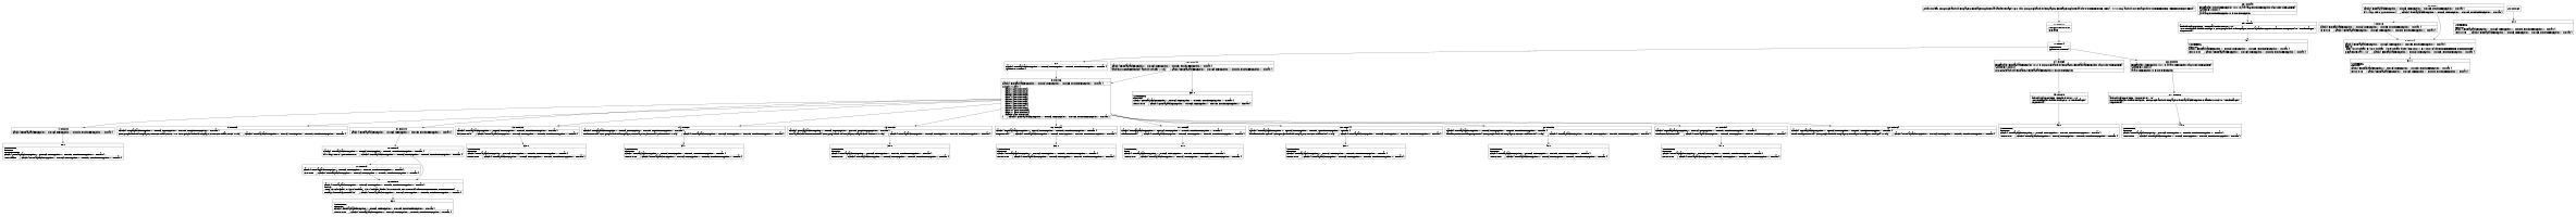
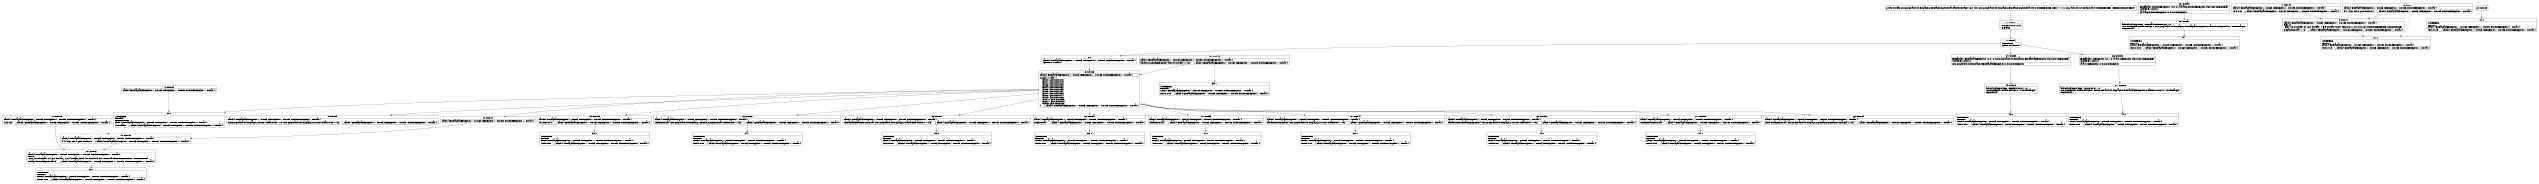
  digraph {
    node [shape=record]
    n1 [label="{0\:\ 0x0000|MTH_ENTER_BLOCK\l|r3 = false\l}"]
    n2 [label="{1\:\ 0x0004|SYNTHETIC\lSplitter:B:1:0x0004\l}"]
    n3 [label="{2\:\ ?|Catch:\{ ExoPlaybackException \-\> 0x006f, IOException \-\> 0x0085, RuntimeException \-\> 0x00a0 \}\lSplitter:B:1:0x0004\l}"]
    n4 [label="{24\:\ 0x006f|ExcHandler: ExoPlaybackException (r0v2 'e' com.google.android.exoplayer2.ExoPlaybackException A[CUSTOM_DECLARE])\lSplitter:B:1:0x0004\l|com.google.android.exoplayer2.ExoPlaybackException r0 = move\-exception\l}"]
    n5 [label="{26\:\ 0x0085|ExcHandler: IOException (r0v1 'e' java.io.IOException A[CUSTOM_DECLARE])\lSplitter:B:1:0x0004\l|java.io.IOException r0 = move\-exception\l}"]
    n6 [label="{3\:\ 0x0006|Catch:\{ ExoPlaybackException \-\> 0x006f, IOException \-\> 0x0085, RuntimeException \-\> 0x00a0 \}\l|switch(r7.what) \{\l    case 0: goto L_0x000b;\l    case 1: goto L_0x0019;\l    case 2: goto L_0x0023;\l    case 3: goto L_0x0028;\l    case 4: goto L_0x0031;\l    case 5: goto L_0x003a;\l    case 6: goto L_0x003f;\l    case 7: goto L_0x006d;\l    case 8: goto L_0x0044;\l    case 9: goto L_0x0056;\l    case 10: goto L_0x005f;\l    case 11: goto L_0x0064;\l    default: goto L_0x0009;\l\}     \/\/ Catch:\{ ExoPlaybackException \-\> 0x006f, IOException \-\> 0x0085, RuntimeException \-\> 0x00a0 \}\l}"]
    n7 [label="{25\:\ 0x0070|android.util.Log.e(TAG, \"Renderer error.\", r0)\lr6.eventHandler.obtainMessage(8, r0).sendToTarget()\lstopInternal()\l}"]
    n8 [label="{27\:\ 0x0086|android.util.Log.e(TAG, \"Source error.\", r0)\lr6.eventHandler.obtainMessage(8, com.google.android.exoplayer2.ExoPlaybackException.createForSource(r0)).sendToTarget()\lstopInternal()\l}"]
    n9 [label="{28\:\ 0x00a0|ExcHandler: RuntimeException (r0v0 'e' java.lang.RuntimeException A[CUSTOM_DECLARE])\lSplitter:B:1:0x0004\l|java.lang.RuntimeException r0 = move\-exception\l}"]
    n10 [label="{29\:\ 0x00a1|android.util.Log.e(TAG, \"Internal runtime error.\", r0)\lr6.eventHandler.obtainMessage(8, com.google.android.exoplayer2.ExoPlaybackException.createForUnexpected(r0)).sendToTarget()\lstopInternal()\l}"]
    n11 [label="{4\:\ 0x0009|Catch:\{ ExoPlaybackException \-\> 0x006f, IOException \-\> 0x0085, RuntimeException \-\> 0x00a0 \}\l}"]
    n12 [label="{5\:\ 0x000b|Catch:\{ ExoPlaybackException \-\> 0x006f, IOException \-\> 0x0085, RuntimeException \-\> 0x00a0 \}\l|com.google.android.exoplayer2.source.MediaSource r1 = (com.google.android.exoplayer2.source.MediaSource) r7.obj     \/\/ Catch:\{ ExoPlaybackException \-\> 0x006f, IOException \-\> 0x0085, RuntimeException \-\> 0x00a0 \}\l}"]
    n13 [label="{9\:\ 0x0019|Catch:\{ ExoPlaybackException \-\> 0x006f, IOException \-\> 0x0085, RuntimeException \-\> 0x00a0 \}\l}"]
    n14 [label="{13\:\ 0x0023|Catch:\{ ExoPlaybackException \-\> 0x006f, IOException \-\> 0x0085, RuntimeException \-\> 0x00a0 \}\l|doSomeWork()     \/\/ Catch:\{ ExoPlaybackException \-\> 0x006f, IOException \-\> 0x0085, RuntimeException \-\> 0x00a0 \}\l}"]
    n15 [label="{14\:\ 0x0028|Catch:\{ ExoPlaybackException \-\> 0x006f, IOException \-\> 0x0085, RuntimeException \-\> 0x00a0 \}\l|seekToInternal((com.google.android.exoplayer2.ExoPlayerImplInternal.SeekPosition) r7.obj)     \/\/ Catch:\{ ExoPlaybackException \-\> 0x006f, IOException \-\> 0x0085, RuntimeException \-\> 0x00a0 \}\l}"]
    n16 [label="{15\:\ 0x0031|Catch:\{ ExoPlaybackException \-\> 0x006f, IOException \-\> 0x0085, RuntimeException \-\> 0x00a0 \}\l|setPlaybackParametersInternal((com.google.android.exoplayer2.PlaybackParameters) r7.obj)     \/\/ Catch:\{ ExoPlaybackException \-\> 0x006f, IOException \-\> 0x0085, RuntimeException \-\> 0x00a0 \}\l}"]
    n17 [label="{16\:\ 0x003a|Catch:\{ ExoPlaybackException \-\> 0x006f, IOException \-\> 0x0085, RuntimeException \-\> 0x00a0 \}\l|stopInternal()     \/\/ Catch:\{ ExoPlaybackException \-\> 0x006f, IOException \-\> 0x0085, RuntimeException \-\> 0x00a0 \}\l}"]
    n18 [label="{17\:\ 0x003f|Catch:\{ ExoPlaybackException \-\> 0x006f, IOException \-\> 0x0085, RuntimeException \-\> 0x00a0 \}\l|releaseInternal()     \/\/ Catch:\{ ExoPlaybackException \-\> 0x006f, IOException \-\> 0x0085, RuntimeException \-\> 0x00a0 \}\l}"]
    n19 [label="{18\:\ 0x0044|Catch:\{ ExoPlaybackException \-\> 0x006f, IOException \-\> 0x0085, RuntimeException \-\> 0x00a0 \}\l|handlePeriodPrepared((com.google.android.exoplayer2.source.MediaPeriod) r7.obj)     \/\/ Catch:\{ ExoPlaybackException \-\> 0x006f, IOException \-\> 0x0085, RuntimeException \-\> 0x00a0 \}\l}"]
    n20 [label="{20\:\ 0x0056|Catch:\{ ExoPlaybackException \-\> 0x006f, IOException \-\> 0x0085, RuntimeException \-\> 0x00a0 \}\l|handleContinueLoadingRequested((com.google.android.exoplayer2.source.MediaPeriod) r7.obj)     \/\/ Catch:\{ ExoPlaybackException \-\> 0x006f, IOException \-\> 0x0085, RuntimeException \-\> 0x00a0 \}\l}"]
    n21 [label="{21\:\ 0x005f|Catch:\{ ExoPlaybackException \-\> 0x006f, IOException \-\> 0x0085, RuntimeException \-\> 0x00a0 \}\l|reselectTracksInternal()     \/\/ Catch:\{ ExoPlaybackException \-\> 0x006f, IOException \-\> 0x0085, RuntimeException \-\> 0x00a0 \}\l}"]
    n22 [label="{22\:\ 0x0064|Catch:\{ ExoPlaybackException \-\> 0x006f, IOException \-\> 0x0085, RuntimeException \-\> 0x00a0 \}\l|sendMessagesInternal((com.google.android.exoplayer2.ExoPlayer.ExoPlayerMessage[]) r7.obj)     \/\/ Catch:\{ ExoPlaybackException \-\> 0x006f, IOException \-\> 0x0085, RuntimeException \-\> 0x00a0 \}\l}"]
    n23 [label="{30\:\ ?|SYNTHETIC\lRETURN\lORIG_RETURN\lCatch:\{ ExoPlaybackException \-\> 0x006f, IOException \-\> 0x0085, RuntimeException \-\> 0x00a0 \}\l|return false     \/\/ Catch:\{ ExoPlaybackException \-\> 0x006f, IOException \-\> 0x0085, RuntimeException \-\> 0x00a0 \}\l}"]
    n24 [label="{10\:\ 0x001b|Catch:\{ ExoPlaybackException \-\> 0x006f, IOException \-\> 0x0085, RuntimeException \-\> 0x00a0 \}\l|if (r7.arg1 == 0) goto L_0x001e     \/\/ Catch:\{ ExoPlaybackException \-\> 0x006f, IOException \-\> 0x0085, RuntimeException \-\> 0x00a0 \}\l}"]
    n25 [label="{33\:\ ?|SYNTHETIC\lRETURN\lCatch:\{ ExoPlaybackException \-\> 0x006f, IOException \-\> 0x0085, RuntimeException \-\> 0x00a0 \}\l|return true     \/\/ Catch:\{ ExoPlaybackException \-\> 0x006f, IOException \-\> 0x0085, RuntimeException \-\> 0x00a0 \}\l}"]
    n26 [label="{34\:\ ?|SYNTHETIC\lRETURN\lCatch:\{ ExoPlaybackException \-\> 0x006f, IOException \-\> 0x0085, RuntimeException \-\> 0x00a0 \}\l|return true     \/\/ Catch:\{ ExoPlaybackException \-\> 0x006f, IOException \-\> 0x0085, RuntimeException \-\> 0x00a0 \}\l}"]
    n27 [label="{35\:\ ?|SYNTHETIC\lRETURN\lCatch:\{ ExoPlaybackException \-\> 0x006f, IOException \-\> 0x0085, RuntimeException \-\> 0x00a0 \}\l|return true     \/\/ Catch:\{ ExoPlaybackException \-\> 0x006f, IOException \-\> 0x0085, RuntimeException \-\> 0x00a0 \}\l}"]
    n28 [label="{36\:\ ?|SYNTHETIC\lRETURN\lCatch:\{ ExoPlaybackException \-\> 0x006f, IOException \-\> 0x0085, RuntimeException \-\> 0x00a0 \}\l|return true     \/\/ Catch:\{ ExoPlaybackException \-\> 0x006f, IOException \-\> 0x0085, RuntimeException \-\> 0x00a0 \}\l}"]
    n29 [label="{37\:\ ?|SYNTHETIC\lTYPE\lCatch:\{ ExoPlaybackException \-\> 0x006f, IOException \-\> 0x0085, RuntimeException \-\> 0x00a0 \}\l|return true     \/\/ Catch:\{ ExoPlaybackException \-\> 0x006f, IOException \-\> 0x0085, RuntimeException \-\> 0x00a0 \}\l}"]
    n30 [label="{38\:\ ?|SYNTHETIC\lRETURN\lCatch:\{ ExoPlaybackException \-\> 0x006f, IOException \-\> 0x0085, RuntimeException \-\> 0x00a0 \}\l|return true     \/\/ Catch:\{ ExoPlaybackException \-\> 0x006f, IOException \-\> 0x0085, RuntimeException \-\> 0x00a0 \}\l}"]
    n31 [label="{19\:\ 0x004d|Catch:\{ ExoPlaybackException \-\> 0x006f, IOException \-\> 0x0085, RuntimeException \-\> 0x00a0 \}\l|handleSourceInfoRefreshed((android.util.Pair) r7.obj)     \/\/ Catch:\{ ExoPlaybackException \-\> 0x006f, IOException \-\> 0x0085, RuntimeException \-\> 0x00a0 \}\l}"]
    n32 [label="{39\:\ ?|SYNTHETIC\lRETURN\lCatch:\{ ExoPlaybackException \-\> 0x006f, IOException \-\> 0x0085, RuntimeException \-\> 0x00a0 \}\l|return true     \/\/ Catch:\{ ExoPlaybackException \-\> 0x006f, IOException \-\> 0x0085, RuntimeException \-\> 0x00a0 \}\l}"]
    n33 [label="{40\:\ ?|SYNTHETIC\lRETURN\lCatch:\{ ExoPlaybackException \-\> 0x006f, IOException \-\> 0x0085, RuntimeException \-\> 0x00a0 \}\l|return true     \/\/ Catch:\{ ExoPlaybackException \-\> 0x006f, IOException \-\> 0x0085, RuntimeException \-\> 0x00a0 \}\l}"]
    n34 [label="{41\:\ ?|SYNTHETIC\lRETURN\lCatch:\{ ExoPlaybackException \-\> 0x006f, IOException \-\> 0x0085, RuntimeException \-\> 0x00a0 \}\l|return true     \/\/ Catch:\{ ExoPlaybackException \-\> 0x006f, IOException \-\> 0x0085, RuntimeException \-\> 0x00a0 \}\l}"]
    n35 [label="{6\:\ 0x0011|Catch:\{ ExoPlaybackException \-\> 0x006f, IOException \-\> 0x0085, RuntimeException \-\> 0x00a0 \}\l|if (r7.arg1 == 0) goto L_0x0014     \/\/ Catch:\{ ExoPlaybackException \-\> 0x006f, IOException \-\> 0x0085, RuntimeException \-\> 0x00a0 \}\l}"]
    n36 [label="{7\:\ 0x0013|Catch:\{ ExoPlaybackException \-\> 0x006f, IOException \-\> 0x0085, RuntimeException \-\> 0x00a0 \}\l|r3 = true     \/\/ Catch:\{ ExoPlaybackException \-\> 0x006f, IOException \-\> 0x0085, RuntimeException \-\> 0x00a0 \}\l}"]
    n37 [label="{8\:\ 0x0014|Catch:\{ ExoPlaybackException \-\> 0x006f, IOException \-\> 0x0085, RuntimeException \-\> 0x00a0 \}\lPHI: r3 \l  PHI: (r3v8 boolean) = (r3v0 boolean), (r3v9 boolean) binds: [B:6:0x0011, B:7:0x0013] A[DONT_GENERATE, DONT_INLINE]\l|prepareInternal(r1, r3)     \/\/ Catch:\{ ExoPlaybackException \-\> 0x006f, IOException \-\> 0x0085, RuntimeException \-\> 0x00a0 \}\l}"]
    n38 [label="{31\:\ ?|SYNTHETIC\lRETURN\lCatch:\{ ExoPlaybackException \-\> 0x006f, IOException \-\> 0x0085, RuntimeException \-\> 0x00a0 \}\l|return true     \/\/ Catch:\{ ExoPlaybackException \-\> 0x006f, IOException \-\> 0x0085, RuntimeException \-\> 0x00a0 \}\l}"]
    n39 [label="{11\:\ 0x001d|Catch:\{ ExoPlaybackException \-\> 0x006f, IOException \-\> 0x0085, RuntimeException \-\> 0x00a0 \}\l|r3 = true     \/\/ Catch:\{ ExoPlaybackException \-\> 0x006f, IOException \-\> 0x0085, RuntimeException \-\> 0x00a0 \}\l}"]
    n40 [label="{12\:\ 0x001e|Catch:\{ ExoPlaybackException \-\> 0x006f, IOException \-\> 0x0085, RuntimeException \-\> 0x00a0 \}\lPHI: r3 \l  PHI: (r3v6 boolean) = (r3v0 boolean), (r3v7 boolean) binds: [B:10:0x001b, B:11:0x001d] A[DONT_GENERATE, DONT_INLINE]\l|setPlayWhenReadyInternal(r3)     \/\/ Catch:\{ ExoPlaybackException \-\> 0x006f, IOException \-\> 0x0085, RuntimeException \-\> 0x00a0 \}\l}"]
    n41 [label="{32\:\ ?|SYNTHETIC\lRETURN\lCatch:\{ ExoPlaybackException \-\> 0x006f, IOException \-\> 0x0085, RuntimeException \-\> 0x00a0 \}\l|return true     \/\/ Catch:\{ ExoPlaybackException \-\> 0x006f, IOException \-\> 0x0085, RuntimeException \-\> 0x00a0 \}\l}"]
    n42 [label="{23\:\ 0x006d}"]
    n43 [label="{42\:\ ?|SYNTHETIC\lRETURN\lCatch:\{ ExoPlaybackException \-\> 0x006f, IOException \-\> 0x0085, RuntimeException \-\> 0x00a0 \}\l|return true     \/\/ Catch:\{ ExoPlaybackException \-\> 0x006f, IOException \-\> 0x0085, RuntimeException \-\> 0x00a0 \}\l}"]
    n44 [label="{43\:\ ?|SYNTHETIC\lRETURN\lCatch:\{ ExoPlaybackException \-\> 0x006f, IOException \-\> 0x0085, RuntimeException \-\> 0x00a0 \}\l|return true     \/\/ Catch:\{ ExoPlaybackException \-\> 0x006f, IOException \-\> 0x0085, RuntimeException \-\> 0x00a0 \}\l}"]
    n45 [label="{44\:\ ?|SYNTHETIC\lRETURN\lCatch:\{ ExoPlaybackException \-\> 0x006f, IOException \-\> 0x0085, RuntimeException \-\> 0x00a0 \}\l|return true     \/\/ Catch:\{ ExoPlaybackException \-\> 0x006f, IOException \-\> 0x0085, RuntimeException \-\> 0x00a0 \}\l}"]
    n46 [label="{45\:\ ?|SYNTHETIC\lRETURN\lCatch:\{ ExoPlaybackException \-\> 0x006f, IOException \-\> 0x0085, RuntimeException \-\> 0x00a0 \}\l|return true     \/\/ Catch:\{ ExoPlaybackException \-\> 0x006f, IOException \-\> 0x0085, RuntimeException \-\> 0x00a0 \}\l}"]
    n47 [label="{public boolean com.google.android.exoplayer2.ExoPlayerImplInternal.handleMessage((r6v0 'this' com.google.android.exoplayer2.ExoPlayerImplInternal A[IMMUTABLE_TYPE, THIS]), (r7v0 'msg' android.os.Message A[IMMUTABLE_TYPE, METHOD_ARGUMENT])) }"]
    n1 -> n2
    n2 -> n3
    n2 -> n4
    n2 -> n5
    n3 -> n6
    n4 -> n7
    n5 -> n8
-   n6 -> n11
+   n6 -> n23
    n6 -> n12
    n6 -> n13
    n6 -> n14
    n6 -> n15
    n6 -> n16
    n6 -> n17
    n6 -> n18
    n6 -> n19
    n6 -> n20
    n6 -> n21
    n6 -> n22
    n7 -> n44
    n8 -> n45
    n9 -> n10
    n10 -> n46
    n11 -> n23
    n13 -> n24
    n14 -> n25
    n15 -> n26
    n16 -> n27
    n17 -> n28
    n18 -> n29
    n19 -> n30
    n20 -> n33
    n21 -> n34
-   n24 -> n39 [style=dashed]
+   n39 -> n24 [style=dashed]
    n24 -> n40
    n31 -> n6
    n31 -> n32
-   n35 -> n36 [style=dashed]
+   n35 -> n38 [style=dashed]
    n35 -> n37
    n36 -> n37
    n37 -> n38
    n39 -> n40
    n40 -> n41
    n42 -> n43
    n47 -> n1
  }
